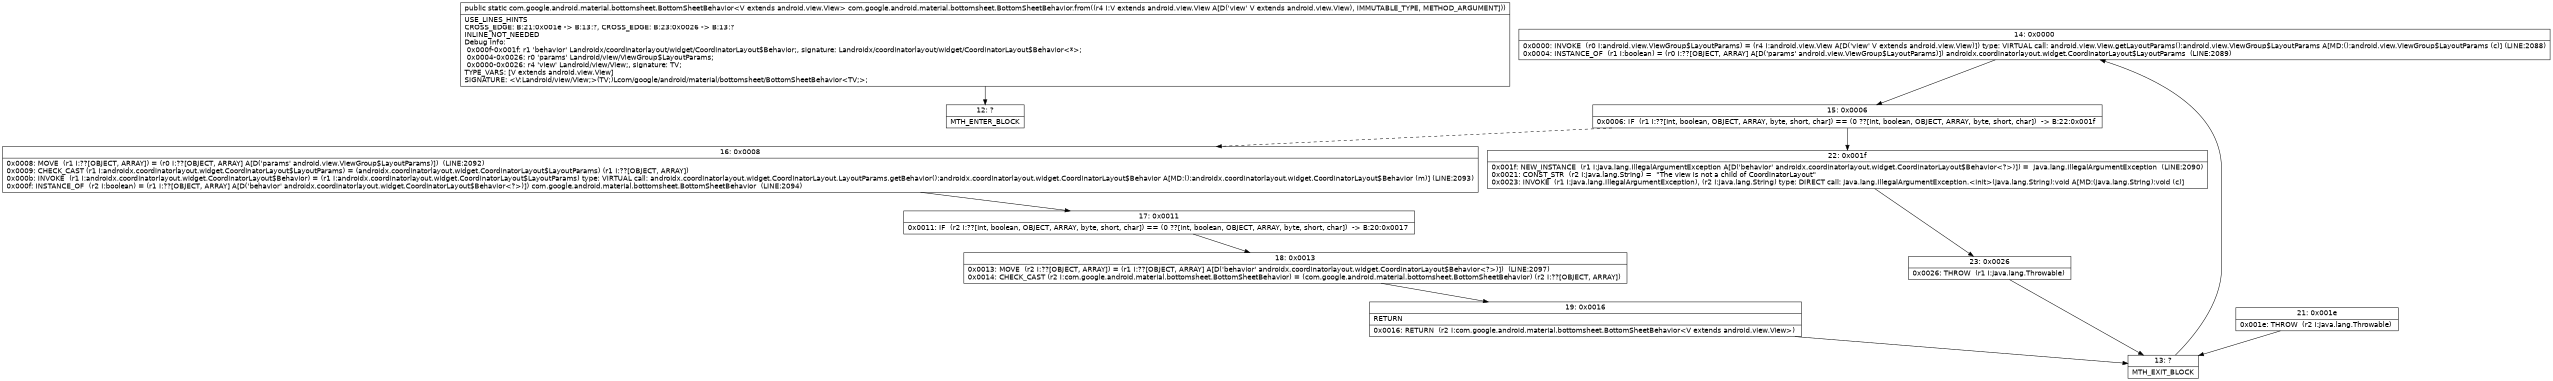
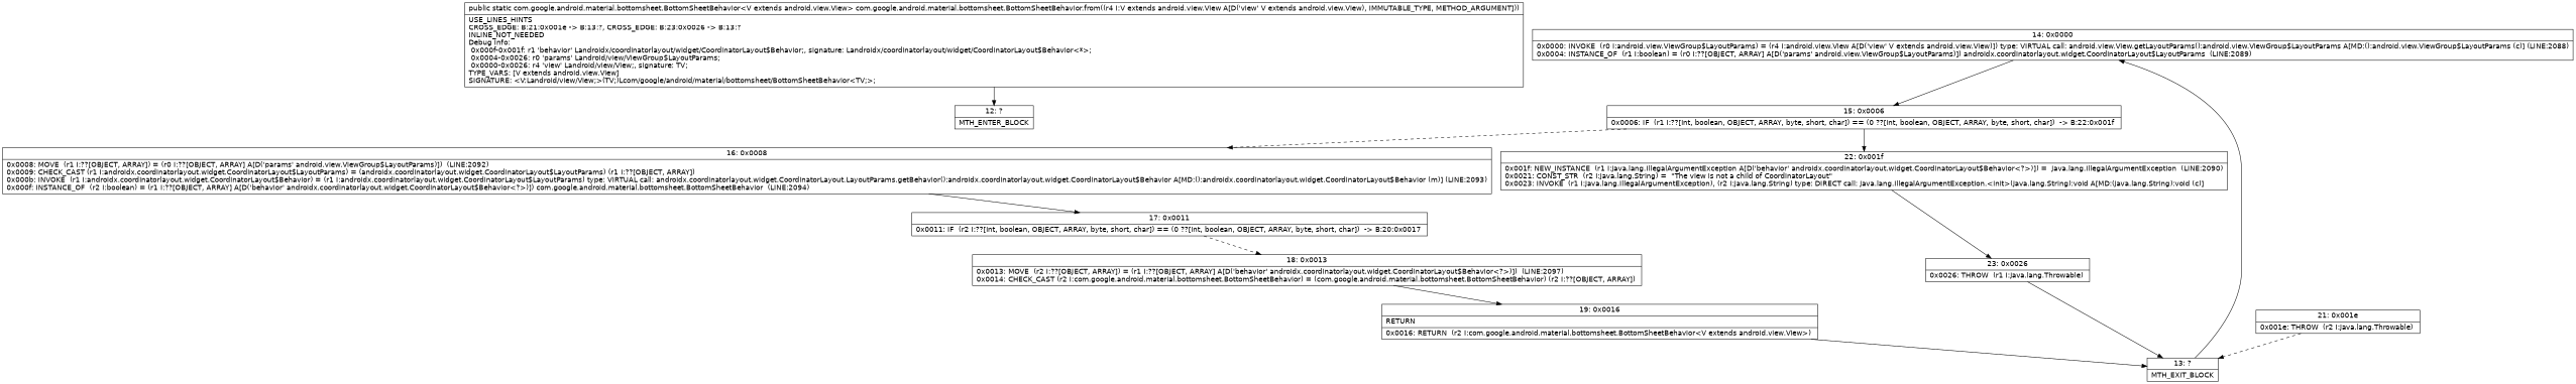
  digraph {
    fontname="DejaVu Sans"
    node [fontname="DejaVu Sans" shape=record]
    edge [fontname="DejaVu Sans"]
    n1 [label="{12\:\ ?|MTH_ENTER_BLOCK\l}"]
    n2 [label="{14\:\ 0x0000|0x0000: INVOKE  (r0 I:android.view.ViewGroup$LayoutParams) = (r4 I:android.view.View A[D('view' V extends android.view.View)]) type: VIRTUAL call: android.view.View.getLayoutParams():android.view.ViewGroup$LayoutParams A[MD:():android.view.ViewGroup$LayoutParams (c)] (LINE:2088)\l0x0004: INSTANCE_OF  (r1 I:boolean) = (r0 I:??[OBJECT, ARRAY] A[D('params' android.view.ViewGroup$LayoutParams)]) androidx.coordinatorlayout.widget.CoordinatorLayout$LayoutParams  (LINE:2089)\l}"]
    n3 [label="{15\:\ 0x0006|0x0006: IF  (r1 I:??[int, boolean, OBJECT, ARRAY, byte, short, char]) == (0 ??[int, boolean, OBJECT, ARRAY, byte, short, char])  \-\> B:22:0x001f \l}"]
    n4 [label="{16\:\ 0x0008|0x0008: MOVE  (r1 I:??[OBJECT, ARRAY]) = (r0 I:??[OBJECT, ARRAY] A[D('params' android.view.ViewGroup$LayoutParams)])  (LINE:2092)\l0x0009: CHECK_CAST (r1 I:androidx.coordinatorlayout.widget.CoordinatorLayout$LayoutParams) = (androidx.coordinatorlayout.widget.CoordinatorLayout$LayoutParams) (r1 I:??[OBJECT, ARRAY]) \l0x000b: INVOKE  (r1 I:androidx.coordinatorlayout.widget.CoordinatorLayout$Behavior) = (r1 I:androidx.coordinatorlayout.widget.CoordinatorLayout$LayoutParams) type: VIRTUAL call: androidx.coordinatorlayout.widget.CoordinatorLayout.LayoutParams.getBehavior():androidx.coordinatorlayout.widget.CoordinatorLayout$Behavior A[MD:():androidx.coordinatorlayout.widget.CoordinatorLayout$Behavior (m)] (LINE:2093)\l0x000f: INSTANCE_OF  (r2 I:boolean) = (r1 I:??[OBJECT, ARRAY] A[D('behavior' androidx.coordinatorlayout.widget.CoordinatorLayout$Behavior\<?\>)]) com.google.android.material.bottomsheet.BottomSheetBehavior  (LINE:2094)\l}"]
    n5 [label="{22\:\ 0x001f|0x001f: NEW_INSTANCE  (r1 I:java.lang.IllegalArgumentException A[D('behavior' androidx.coordinatorlayout.widget.CoordinatorLayout$Behavior\<?\>)]) =  java.lang.IllegalArgumentException  (LINE:2090)\l0x0021: CONST_STR  (r2 I:java.lang.String) =  \"The view is not a child of CoordinatorLayout\" \l0x0023: INVOKE  (r1 I:java.lang.IllegalArgumentException), (r2 I:java.lang.String) type: DIRECT call: java.lang.IllegalArgumentException.\<init\>(java.lang.String):void A[MD:(java.lang.String):void (c)]\l}"]
    n6 [label="{17\:\ 0x0011|0x0011: IF  (r2 I:??[int, boolean, OBJECT, ARRAY, byte, short, char]) == (0 ??[int, boolean, OBJECT, ARRAY, byte, short, char])  \-\> B:20:0x0017 \l}"]
    n7 [label="{23\:\ 0x0026|0x0026: THROW  (r1 I:java.lang.Throwable) \l}"]
    n8 [label="{18\:\ 0x0013|0x0013: MOVE  (r2 I:??[OBJECT, ARRAY]) = (r1 I:??[OBJECT, ARRAY] A[D('behavior' androidx.coordinatorlayout.widget.CoordinatorLayout$Behavior\<?\>)])  (LINE:2097)\l0x0014: CHECK_CAST (r2 I:com.google.android.material.bottomsheet.BottomSheetBehavior) = (com.google.android.material.bottomsheet.BottomSheetBehavior) (r2 I:??[OBJECT, ARRAY]) \l}"]
    n9 [label="{19\:\ 0x0016|RETURN\l|0x0016: RETURN  (r2 I:com.google.android.material.bottomsheet.BottomSheetBehavior\<V extends android.view.View\>) \l}"]
    n10 [label="{13\:\ ?|MTH_EXIT_BLOCK\l}"]
    n11 [label="{21\:\ 0x001e|0x001e: THROW  (r2 I:java.lang.Throwable) \l}"]
    n12 [label="{public static com.google.android.material.bottomsheet.BottomSheetBehavior\<V extends android.view.View\> com.google.android.material.bottomsheet.BottomSheetBehavior.from((r4 I:V extends android.view.View A[D('view' V extends android.view.View), IMMUTABLE_TYPE, METHOD_ARGUMENT]))  | USE_LINES_HINTS\lCROSS_EDGE: B:21:0x001e \-\> B:13:?, CROSS_EDGE: B:23:0x0026 \-\> B:13:?\lINLINE_NOT_NEEDED\lDebug Info:\l  0x000f\-0x001f: r1 'behavior' Landroidx\/coordinatorlayout\/widget\/CoordinatorLayout$Behavior;, signature: Landroidx\/coordinatorlayout\/widget\/CoordinatorLayout$Behavior\<*\>;\l  0x0004\-0x0026: r0 'params' Landroid\/view\/ViewGroup$LayoutParams;\l  0x0000\-0x0026: r4 'view' Landroid\/view\/View;, signature: TV;\lTYPE_VARS: [V extends android.view.View]\lSIGNATURE: \<V:Landroid\/view\/View;\>(TV;)Lcom\/google\/android\/material\/bottomsheet\/BottomSheetBehavior\<TV;\>;\l}"]
    n2 -> n3
    n3 -> n4 [style=dashed]
    n3 -> n5
    n4 -> n6
    n5 -> n7
-   n6 -> n8 [style=solid]
+   n6 -> n8 [style=dashed]
    n7 -> n10
    n8 -> n9
    n9 -> n10
    n10 -> n2
-   n11 -> n10
+   n11 -> n10 [style=dashed]
    n12 -> n1
  }
